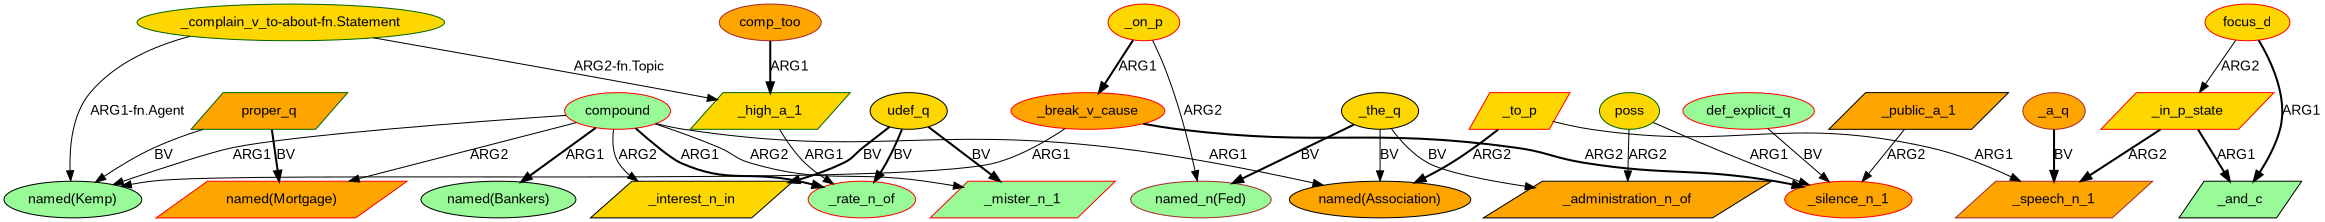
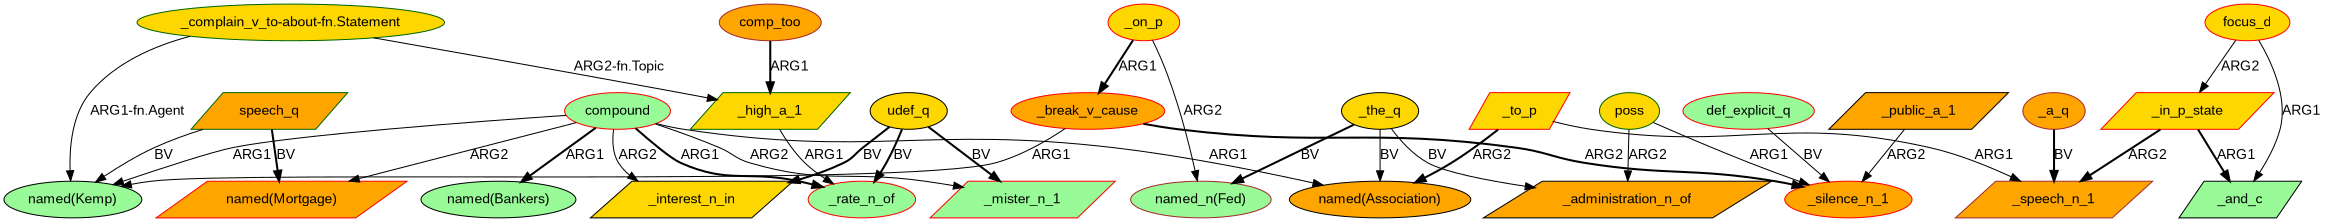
  digraph {
    fontname="Liberation Sans"
    node [color=red fillcolor=orange fontname="Liberation Sans" shape=ellipse style=filled]
    edge [fontname="Liberation Sans" style=solid]
-   proper_q [color=darkgreen shape=parallelogram]
+   proper_q [color=darkgreen shape=parallelogram label=speech_q]
    "named(Kemp)" [color=black fillcolor=palegreen]
    "named(Mortgage)" [shape=parallelogram]
    "named(Bankers)" [color=black fillcolor=palegreen]
    "_complain_v_to-about-fn.Statement" [color=darkgreen fillcolor=gold]
    _high_a_1 [color=darkgreen fillcolor=gold shape=parallelogram]
    _rate_n_of [fillcolor=palegreen]
    _the_q [color=black fillcolor=gold]
    "named_n(Fed)" [color=brown fillcolor=palegreen]
    "named(Association)" [color=black]
    _administration_n_of [color=black shape=parallelogram]
    _to_p [fillcolor=gold shape=parallelogram]
    _speech_n_1 [color=brown shape=parallelogram]
    _in_p_state [fillcolor=gold shape=parallelogram]
    _and_c [color=black fillcolor=palegreen shape=parallelogram]
    compound [fillcolor=palegreen]
    _mister_n_1 [fillcolor=palegreen shape=parallelogram]
    _interest_n_in [color=black fillcolor=gold shape=parallelogram]
    _break_v_cause
    _silence_n_1
    focus_d [fillcolor=gold]
    udef_q [color=black fillcolor=gold]
    poss [color=darkgreen fillcolor=gold]
    _on_p [fillcolor=gold]
    comp_too [color=brown]
    def_explicit_q [fillcolor=palegreen]
    _a_q [color=brown]
    _public_a_1 [color=black shape=parallelogram]
    proper_q -> "named(Kemp)" [label=BV]
    proper_q -> "named(Mortgage)" [label=BV style=bold]
    "_complain_v_to-about-fn.Statement" -> "named(Kemp)" [label="ARG1-fn.Agent"]
    "_complain_v_to-about-fn.Statement" -> _high_a_1 [label="ARG2-fn.Topic"]
    _high_a_1 -> _rate_n_of [label=ARG1]
    _the_q -> "named_n(Fed)" [label=BV style=bold]
    _the_q -> "named(Association)" [label=BV]
    _the_q -> _administration_n_of [label=BV]
    _to_p -> "named(Association)" [label=ARG2 style=bold]
    _to_p -> _speech_n_1 [label=ARG1]
    _in_p_state -> _speech_n_1 [label=ARG2 style=bold]
    _in_p_state -> _and_c [label=ARG1 style=bold]
    compound -> "named(Kemp)" [label=ARG1]
    compound -> "named(Mortgage)" [label=ARG2]
    compound -> "named(Bankers)" [label=ARG1 style=bold]
    compound -> _rate_n_of [label=ARG1 style=bold]
    compound -> "named(Association)" [label=ARG1]
    compound -> _mister_n_1 [label=ARG2]
    compound -> _interest_n_in [label=ARG2]
    _break_v_cause -> "named(Kemp)" [label=ARG1]
    _break_v_cause -> _silence_n_1 [label=ARG2 style=bold]
    focus_d -> _in_p_state [label=ARG2]
-   focus_d -> _and_c [label=ARG1 style=bold]
+   focus_d -> _and_c [label=ARG1]
    udef_q -> _rate_n_of [label=BV style=bold]
    udef_q -> _mister_n_1 [label=BV style=bold]
    udef_q -> _interest_n_in [label=BV style=bold]
    poss -> _administration_n_of [label=ARG2]
    poss -> _silence_n_1 [label=ARG1]
    _on_p -> "named_n(Fed)" [label=ARG2]
    _on_p -> _break_v_cause [label=ARG1 style=bold]
    comp_too -> _high_a_1 [label=ARG1 style=bold]
    def_explicit_q -> _silence_n_1 [label=BV]
    _a_q -> _speech_n_1 [label=BV style=bold]
    _public_a_1 -> _silence_n_1 [label=ARG2]
  }
